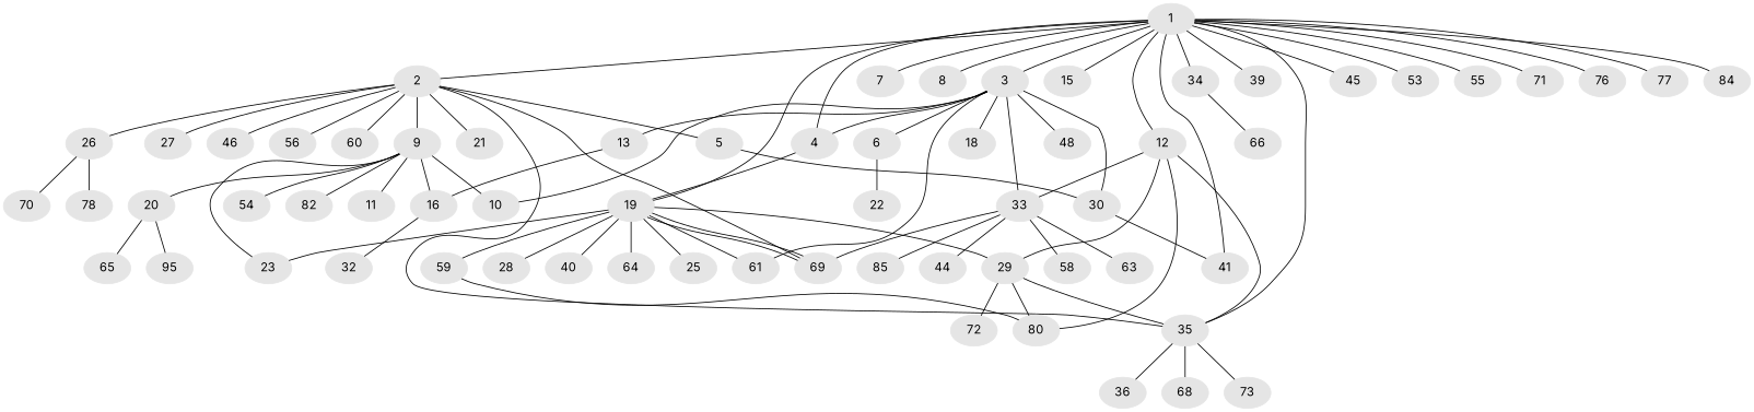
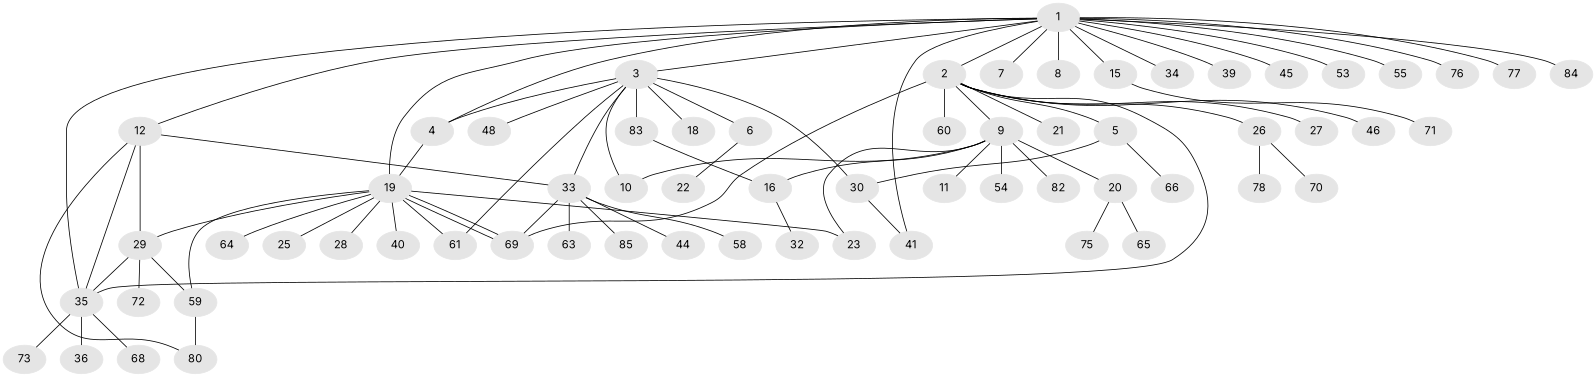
  graph {
    fontname=Inter
    node [color=gray90 fontname=Inter style=filled]
    edge [fontname=Inter]
    1 [super="+74"]
    2 [super="+31"]
    3 [super="+17"]
    4 [super="+49"]
    7
    8
    12 [super="+37"]
    15 [super="+38"]
    19 [super="+67"]
    34
    35 [super="+57"]
    39
    41 [super="+62"]
    45
    53
    55
    71
    76 [super="+87"]
    77
    84
    5 [super="+86"]
    9 [super="+43"]
    21
    26 [super="+42"]
    27
    46 [super="+47"]
-   56
    60
    69
    6
    10 [super="+14"]
-   13
+   13 [label=83]
    18
    30
    33 [super="+52"]
    48
    61 [super="+81"]
    29 [super="+50"]
    80
    23 [super="+51"]
    25
    28
    40
    59 [super="+79"]
    64
    36
    68
    73
    66
    11
    16 [super="+24"]
    20
    54
    82
    70
    78
    22
    44
    58
    63
    85
    32
    65 [super="+88"]
-   75 [super="+83" label=95]
+   75 [super="+83"]
    72
    1 -- 2
    1 -- 3 [weight=2]
    1 -- 4
    1 -- 7
    1 -- 8
    1 -- 12
    1 -- 15
    1 -- 19
    1 -- 34
    1 -- 35
    1 -- 39
    1 -- 41
    1 -- 45
    1 -- 53
    1 -- 55
-   1 -- 71
+   15 -- 71
    1 -- 76
    1 -- 77
    1 -- 84
    2 -- 35
    2 -- 5
    2 -- 9
    2 -- 21
    2 -- 26
    2 -- 27
    2 -- 46
-   2 -- 56
    2 -- 60
    2 -- 69
    3 -- 4
    3 -- 6
    3 -- 10
    3 -- 13
    3 -- 18
    3 -- 30
    3 -- 33
    3 -- 48
    3 -- 61
    4 -- 19
    12 -- 35
    12 -- 33
    12 -- 29
    12 -- 80
    19 -- 69
    19 -- 69
    19 -- 61
    19 -- 29
    19 -- 23
    19 -- 25
    19 -- 28
    19 -- 40
    19 -- 59
    19 -- 64
    35 -- 36
    35 -- 68
    35 -- 73
    5 -- 30
-   34 -- 66
+   5 -- 66
    9 -- 10
    9 -- 23
    9 -- 11
    9 -- 16
    9 -- 20
    9 -- 54
    9 -- 82
    26 -- 70
    26 -- 78
    6 -- 22
    13 -- 16
    30 -- 41
    33 -- 69
    33 -- 44
    33 -- 58
    33 -- 63
    33 -- 85
    29 -- 35
-   29 -- 80
+   29 -- 59
    29 -- 72
    59 -- 80
    16 -- 32
    20 -- 65
    20 -- 75
  }
